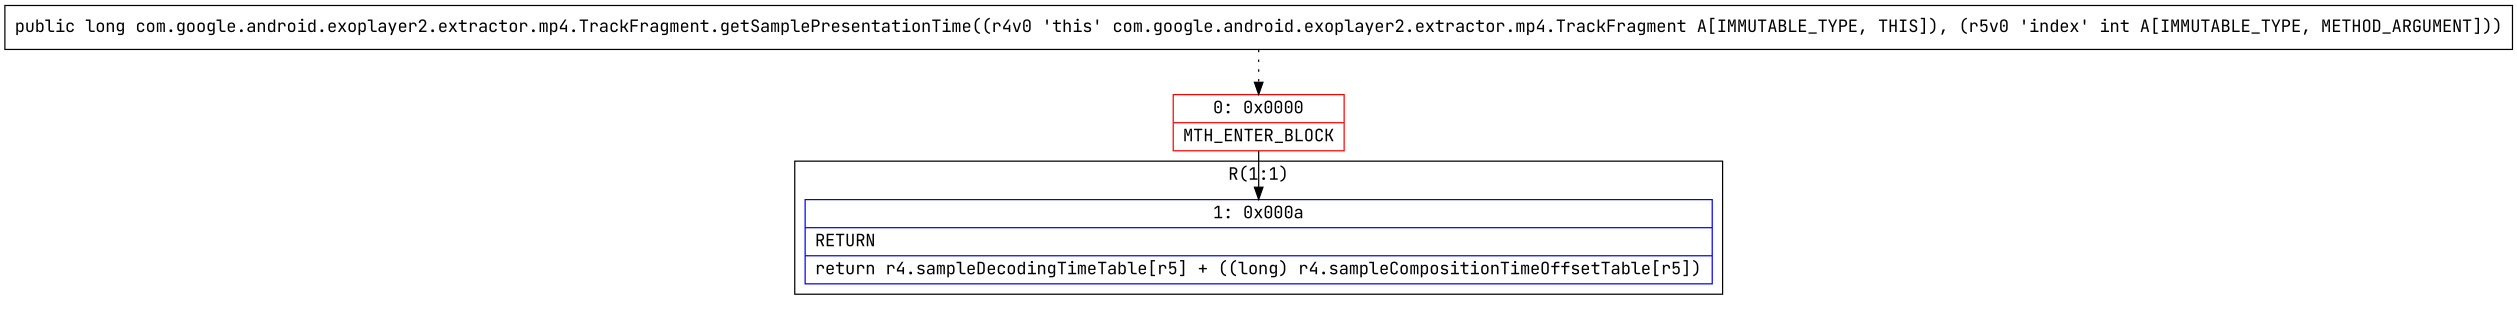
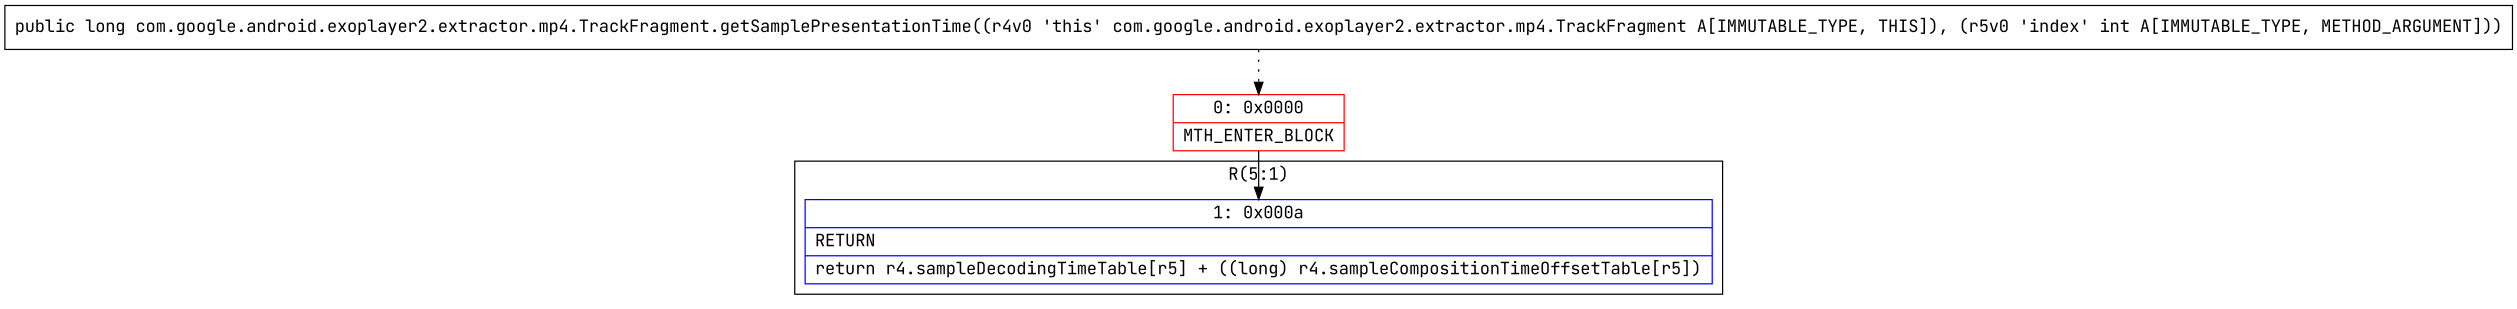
  digraph {
    fontname="JetBrains Mono"
    node [shape=record fontname="JetBrains Mono"]
    edge [fontname="JetBrains Mono"]
    n1 [color=blue label="{1\:\ 0x000a|RETURN\l|return r4.sampleDecodingTimeTable[r5] + ((long) r4.sampleCompositionTimeOffsetTable[r5])\l}"]
    n2 [color=red label="{0\:\ 0x0000|MTH_ENTER_BLOCK\l}"]
    n3 [label="{public long com.google.android.exoplayer2.extractor.mp4.TrackFragment.getSamplePresentationTime((r4v0 'this' com.google.android.exoplayer2.extractor.mp4.TrackFragment A[IMMUTABLE_TYPE, THIS]), (r5v0 'index' int A[IMMUTABLE_TYPE, METHOD_ARGUMENT])) }"]
    subgraph cluster_1 {
-     label="R(1:1)"
+     label="R(5:1)"
      n1
    }
    n2 -> n1 [style=solid]
    n3 -> n2 [style=dotted]
  }
